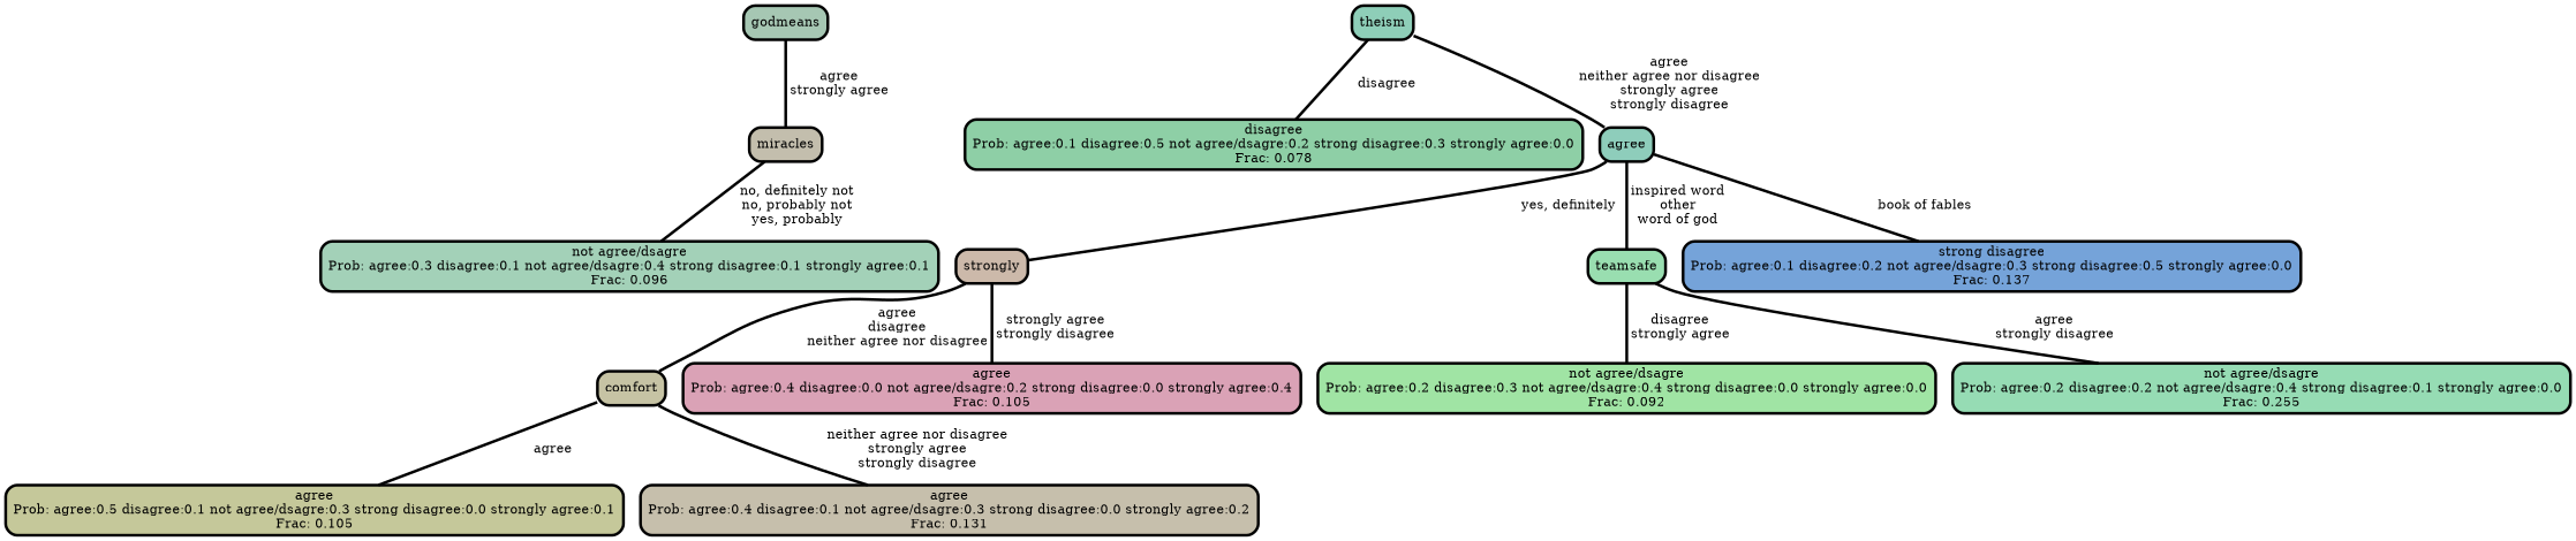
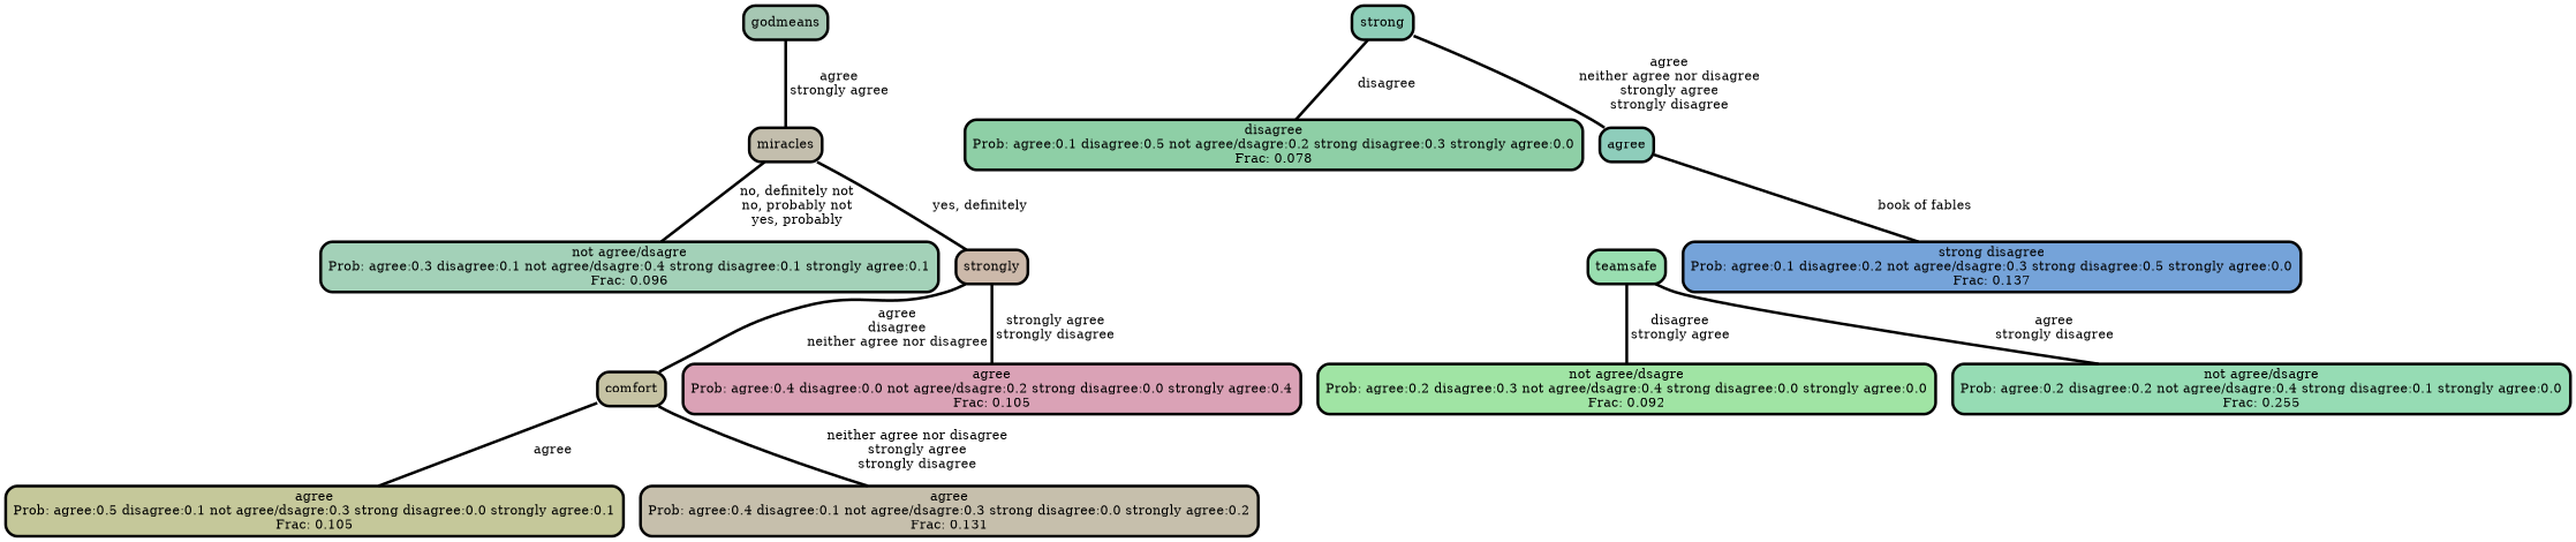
  graph {
    fontname="DejaVu Serif"
    ranksep="0 equally"
    splines=straight
    node [color=black fontcolor=black fontname="DejaVu Serif" penwidth=3 shape=box style="filled, rounded"]
    edge [color=black fontname="DejaVu Serif" penwidth=3]
    n1 [fillcolor="#c5c89a" label="agree\nProb: agree:0.5 disagree:0.1 not agree/dsagre:0.3 strong disagree:0.0 strongly agree:0.1\nFrac: 0.105"]
    n2 [fillcolor="#c6c3a4" label=comfort]
    n3 [fillcolor="#c6bfac" label="agree\nProb: agree:0.4 disagree:0.1 not agree/dsagre:0.3 strong disagree:0.0 strongly agree:0.2\nFrac: 0.131"]
    n4 [fillcolor="#ccb9aa" label=strongly]
    n5 [fillcolor="#daa2b6" label="agree\nProb: agree:0.4 disagree:0.0 not agree/dsagre:0.2 strong disagree:0.0 strongly agree:0.4\nFrac: 0.105"]
    n6 [fillcolor="#c3bead" label=miracles]
    n7 [fillcolor="#a3d1b8" label="not agree/dsagre\nProb: agree:0.3 disagree:0.1 not agree/dsagre:0.4 strong disagree:0.1 strongly agree:0.1\nFrac: 0.096"]
    n8 [fillcolor="#a6c7b3" label=godmeans]
-   n9 [fillcolor="#8eceb8" label=theism]
+   n9 [fillcolor="#8eceb8" label=strong]
    n10 [fillcolor="#8ecfa6" label="disagree\nProb: agree:0.1 disagree:0.5 not agree/dsagre:0.2 strong disagree:0.3 strongly agree:0.0\nFrac: 0.078"]
    n11 [fillcolor="#8ecdbb" label=agree]
    n12 [fillcolor="#75a3d9" label="strong disagree\nProb: agree:0.1 disagree:0.2 not agree/dsagre:0.3 strong disagree:0.5 strongly agree:0.0\nFrac: 0.137"]
    n13 [fillcolor="#99deb0" label=teamsafe]
    n14 [fillcolor="#a0e4a4" label="not agree/dsagre\nProb: agree:0.2 disagree:0.3 not agree/dsagre:0.4 strong disagree:0.0 strongly agree:0.0\nFrac: 0.092"]
    n15 [fillcolor="#96dcb4" label="not agree/dsagre\nProb: agree:0.2 disagree:0.2 not agree/dsagre:0.4 strong disagree:0.1 strongly agree:0.0\nFrac: 0.255"]
    subgraph sub_1 {
      rank=same
    }
    n2 -- n1 [label=" agree"]
    n2 -- n3 [label=" neither agree nor disagree\n strongly agree\n strongly disagree"]
    n4 -- n2 [label=" agree\n disagree\n neither agree nor disagree"]
    n4 -- n5 [label=" strongly agree\n strongly disagree"]
-   n11 -- n4 [label=" yes, definitely"]
+   n6 -- n4 [label=" yes, definitely"]
    n6 -- n7 [label=" no, definitely not\n no, probably not\n yes, probably"]
    n8 -- n6 [label=" agree\n strongly agree"]
    n9 -- n10 [label=" disagree"]
    n9 -- n11 [label=" agree\n neither agree nor disagree\n strongly agree\n strongly disagree"]
    n11 -- n12 [label=" book of fables"]
-   n11 -- n13 [label=" inspired word\n other\n word of god"]
    n13 -- n14 [label=" disagree\n strongly agree"]
    n13 -- n15 [label=" agree\n strongly disagree"]
  }
